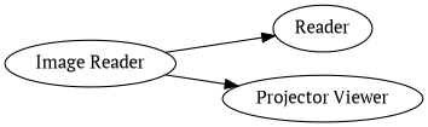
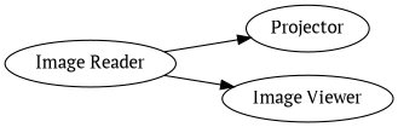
  digraph {
    fontname="PT Serif"
    rankdir=LR
    node [fontname="PT Serif"]
    edge [fontname="PT Serif"]
-   n1 [label=Reader]
-   n2 [label="Projector Viewer"]
+   n1 [label=Projector]
+   n2 [label="Image Viewer"]
    n3 [label="Image Reader"]
    n3 -> n1
    n3 -> n2
  }
